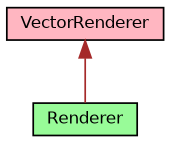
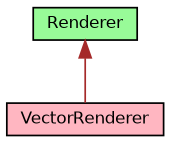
  digraph {
    rankdir=TB
    node [color=black fontname=Helvetica fontsize=10 shape=record style=filled]
    n1 [fillcolor=palegreen height=0.2 label=Renderer width=0.4]
    n2 [fillcolor=lightpink height=0.2 label=VectorRenderer width=0.4]
-   n2 -> n1 [color=brown dir=back fontname=Helvetica fontsize=10 labelfontname=Helvetica labelfontsize=10 style=solid]
+   n1 -> n2 [color=brown dir=back fontname=Helvetica fontsize=10 labelfontname=Helvetica labelfontsize=10 style=solid]
  }
